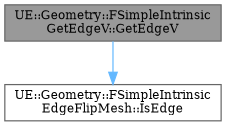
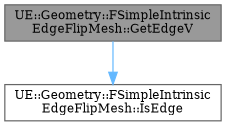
  digraph {
    rankdir=TB
    fontname="DejaVu Serif"
    node [fontname="DejaVu Serif" fontsize=10 shape=box style=filled]
-   n1 [color=gray40 fillcolor=grey60 fontcolor=black height=0.2 label="UE::Geometry::FSimpleIntrinsic\lGetEdgeV::GetEdgeV" width=0.4]
+   n1 [color=gray40 fillcolor=grey60 fontcolor=black height=0.2 label="UE::Geometry::FSimpleIntrinsic\lEdgeFlipMesh::GetEdgeV" width=0.4]
    n2 [color=grey40 fillcolor=white height=0.2 label="UE::Geometry::FSimpleIntrinsic\lEdgeFlipMesh::IsEdge" width=0.4]
    n1 -> n2 [color=steelblue1 fontname="DejaVu Serif" fontsize=10 labelfontname=Helvetica labelfontsize=10 style=solid]
  }
